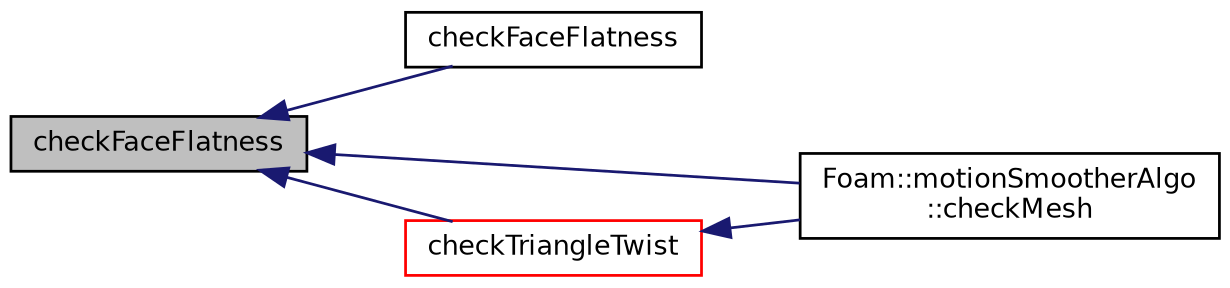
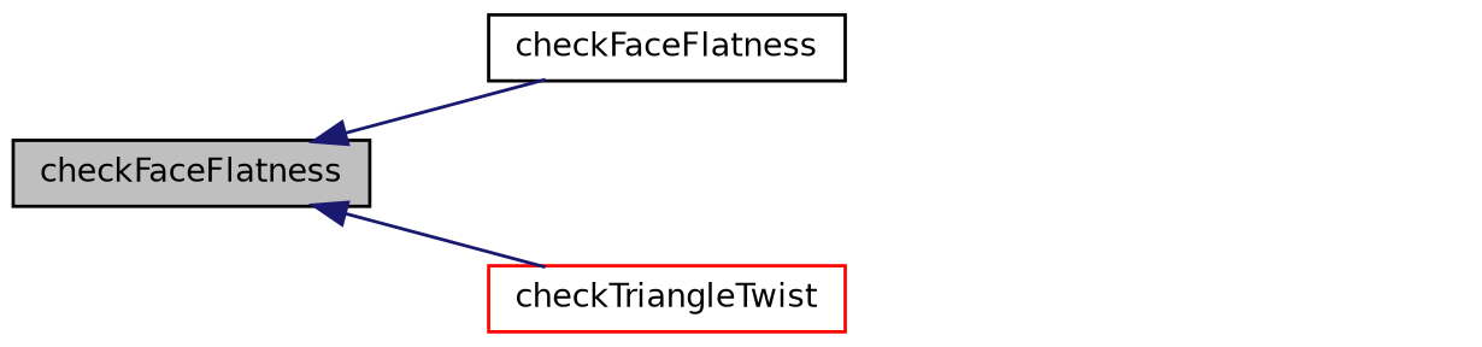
  digraph {
    rankdir=LR
    node [color=black fontname=Helvetica fontsize=10 shape=record]
    edge [color=midnightblue dir=back fontname=Helvetica fontsize=10 labelfontname=Helvetica labelfontsize=10 style=solid]
    n1 [fillcolor=grey75 fontcolor=black height=0.2 label=checkFaceFlatness style=filled width=0.4]
    n2 [height=0.2 label=checkFaceFlatness width=0.4]
-   n3 [height=0.2 label="Foam::motionSmootherAlgo\l::checkMesh" width=0.4]
    n4 [color=red height=0.2 label=checkTriangleTwist width=0.4]
    n1 -> n2
-   n1 -> n3
    n1 -> n4
-   n4 -> n3
  }
